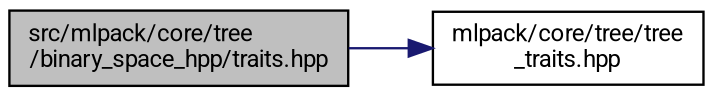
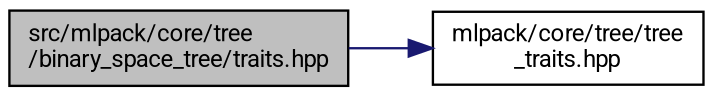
  digraph {
    rankdir=LR
    fontname=Roboto
    node [color=black fontname=Roboto fontsize=10 shape=record style=filled]
-   n1 [fillcolor=grey75 fontcolor=black height=0.2 label="src/mlpack/core/tree\l/binary_space_hpp/traits.hpp" width=0.4]
+   n1 [fillcolor=grey75 fontcolor=black height=0.2 label="src/mlpack/core/tree\l/binary_space_tree/traits.hpp" width=0.4]
    n2 [fillcolor=white height=0.2 label="mlpack/core/tree/tree\l_traits.hpp" width=0.4]
    n1 -> n2 [color=midnightblue fontname=Roboto fontsize=10 labelfontname=Helvetica labelfontsize=10 style=solid]
  }
